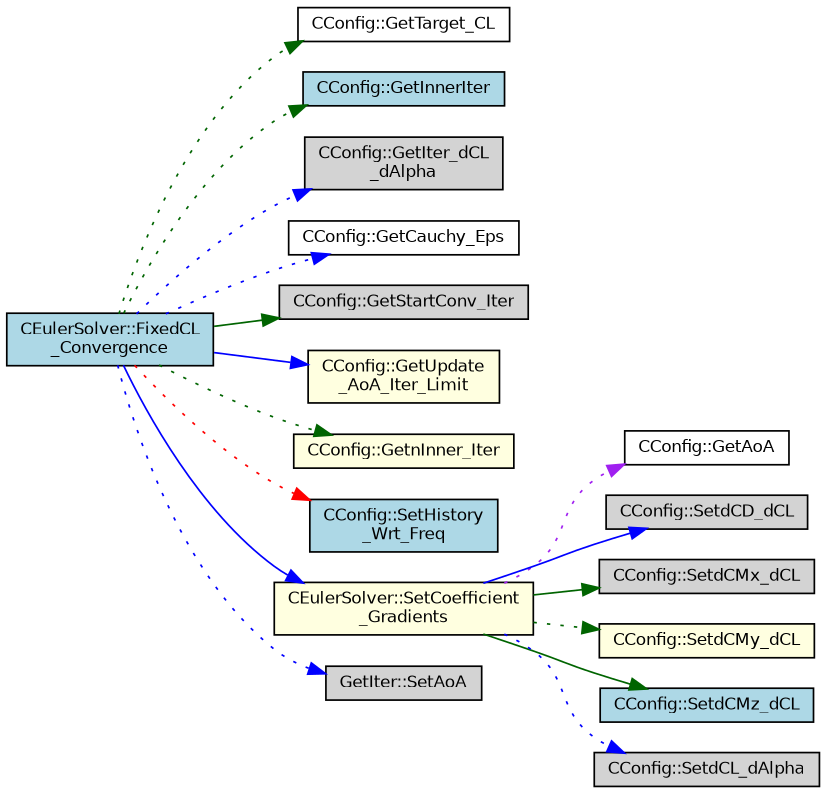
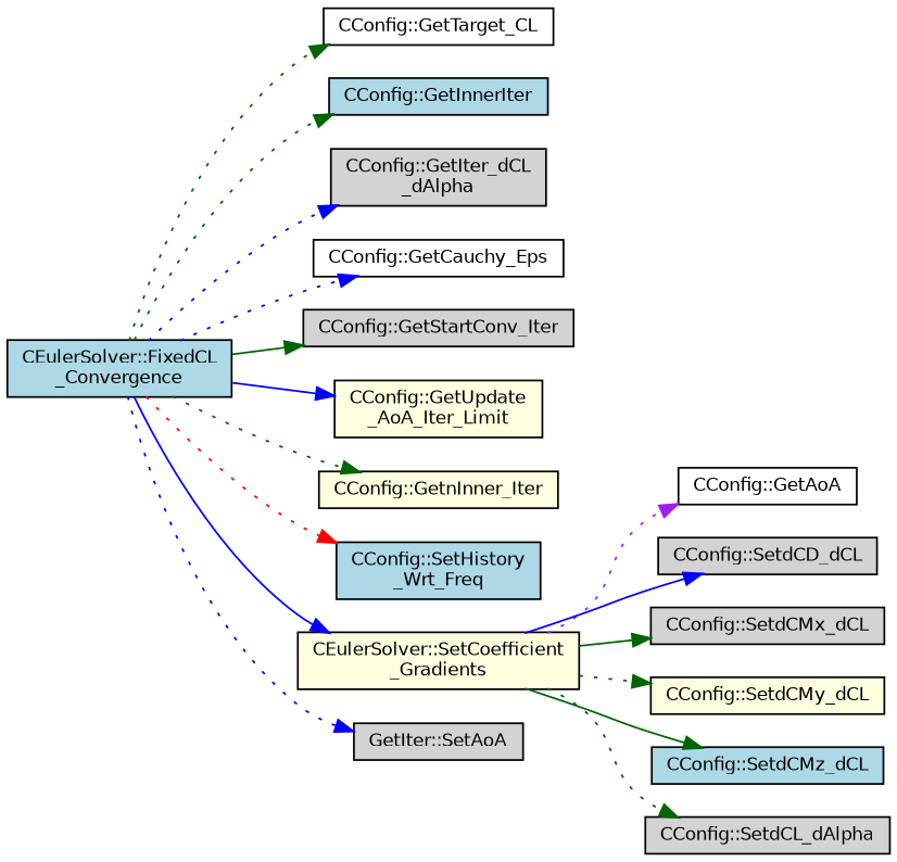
  digraph {
    rankdir=LR
    node [color=black fillcolor=lightgrey fontname=Helvetica fontsize=10 shape=record style=filled]
    edge [color=darkgreen fontname=Helvetica fontsize=10 labelfontname=Helvetica labelfontsize=10 style=dotted]
    n1 [fillcolor=lightblue fontcolor=black height=0.2 label="CEulerSolver::FixedCL\l_Convergence" width=0.4]
    n2 [fillcolor=white height=0.2 label="CConfig::GetTarget_CL" width=0.4]
    n3 [fillcolor=lightblue height=0.2 label="CConfig::GetInnerIter" width=0.4]
    n4 [height=0.2 label="CConfig::GetIter_dCL\l_dAlpha" width=0.4]
    n5 [fillcolor=white height=0.2 label="CConfig::GetCauchy_Eps" width=0.4]
    n6 [height=0.2 label="CConfig::GetStartConv_Iter" width=0.4]
    n7 [fillcolor=lightyellow height=0.2 label="CConfig::GetUpdate\l_AoA_Iter_Limit" width=0.4]
    n8 [fillcolor=lightyellow height=0.2 label="CConfig::GetnInner_Iter" width=0.4]
    n9 [fillcolor=lightblue height=0.2 label="CConfig::SetHistory\l_Wrt_Freq" width=0.4]
    n10 [fillcolor=lightyellow height=0.2 label="CEulerSolver::SetCoefficient\l_Gradients" width=0.4]
    n11 [height=0.2 label="GetIter::SetAoA" width=0.4]
    n12 [fillcolor=white height=0.2 label="CConfig::GetAoA" width=0.4]
    n13 [height=0.2 label="CConfig::SetdCD_dCL" width=0.4]
    n14 [height=0.2 label="CConfig::SetdCMx_dCL" width=0.4]
    n15 [fillcolor=lightyellow height=0.2 label="CConfig::SetdCMy_dCL" width=0.4]
    n16 [fillcolor=lightblue height=0.2 label="CConfig::SetdCMz_dCL" width=0.4]
    n17 [height=0.2 label="CConfig::SetdCL_dAlpha" width=0.4]
    n1 -> n2
    n1 -> n3
    n1 -> n4 [color=blue]
    n1 -> n5 [color=blue]
    n1 -> n6 [style=solid]
    n1 -> n7 [color=blue style=solid]
    n1 -> n8
    n1 -> n9 [color=red]
    n1 -> n10 [color=blue style=solid]
    n1 -> n11 [color=blue]
    n10 -> n12 [color=purple]
    n10 -> n13 [color=blue style=solid]
    n10 -> n14 [style=solid]
    n10 -> n15
    n10 -> n16 [style=solid]
-   n10 -> n17 [color=blue]
+   n10 -> n17
  }
